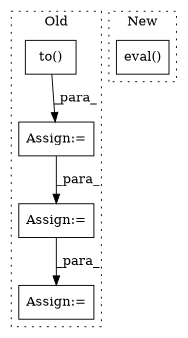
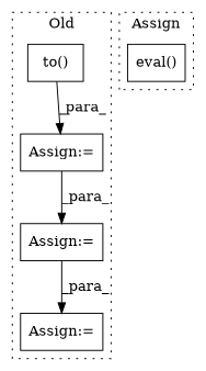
  digraph {
    node [a=68 l=3 shape=box]
    n1 [a=75 l="26,1" label="to()" s="6825,6862"]
    n2 [label="Assign:=" s=6822]
    n3 [label="Assign:=" s=7122]
    n4 [label="Assign:=" s=7180]
    n5 [a=75 l=17 label="eval()" s=7459]
    subgraph cluster_1 {
      label=Old
      style=dotted
      n1
      n2
      n3
      n4
    }
    subgraph cluster_2 {
-     label=New
+     label=Assign
      style=dotted
      n5
    }
    n1 -> n2 [label=_para_]
    n2 -> n3 [label=_para_]
    n3 -> n4 [label=_para_]
  }
